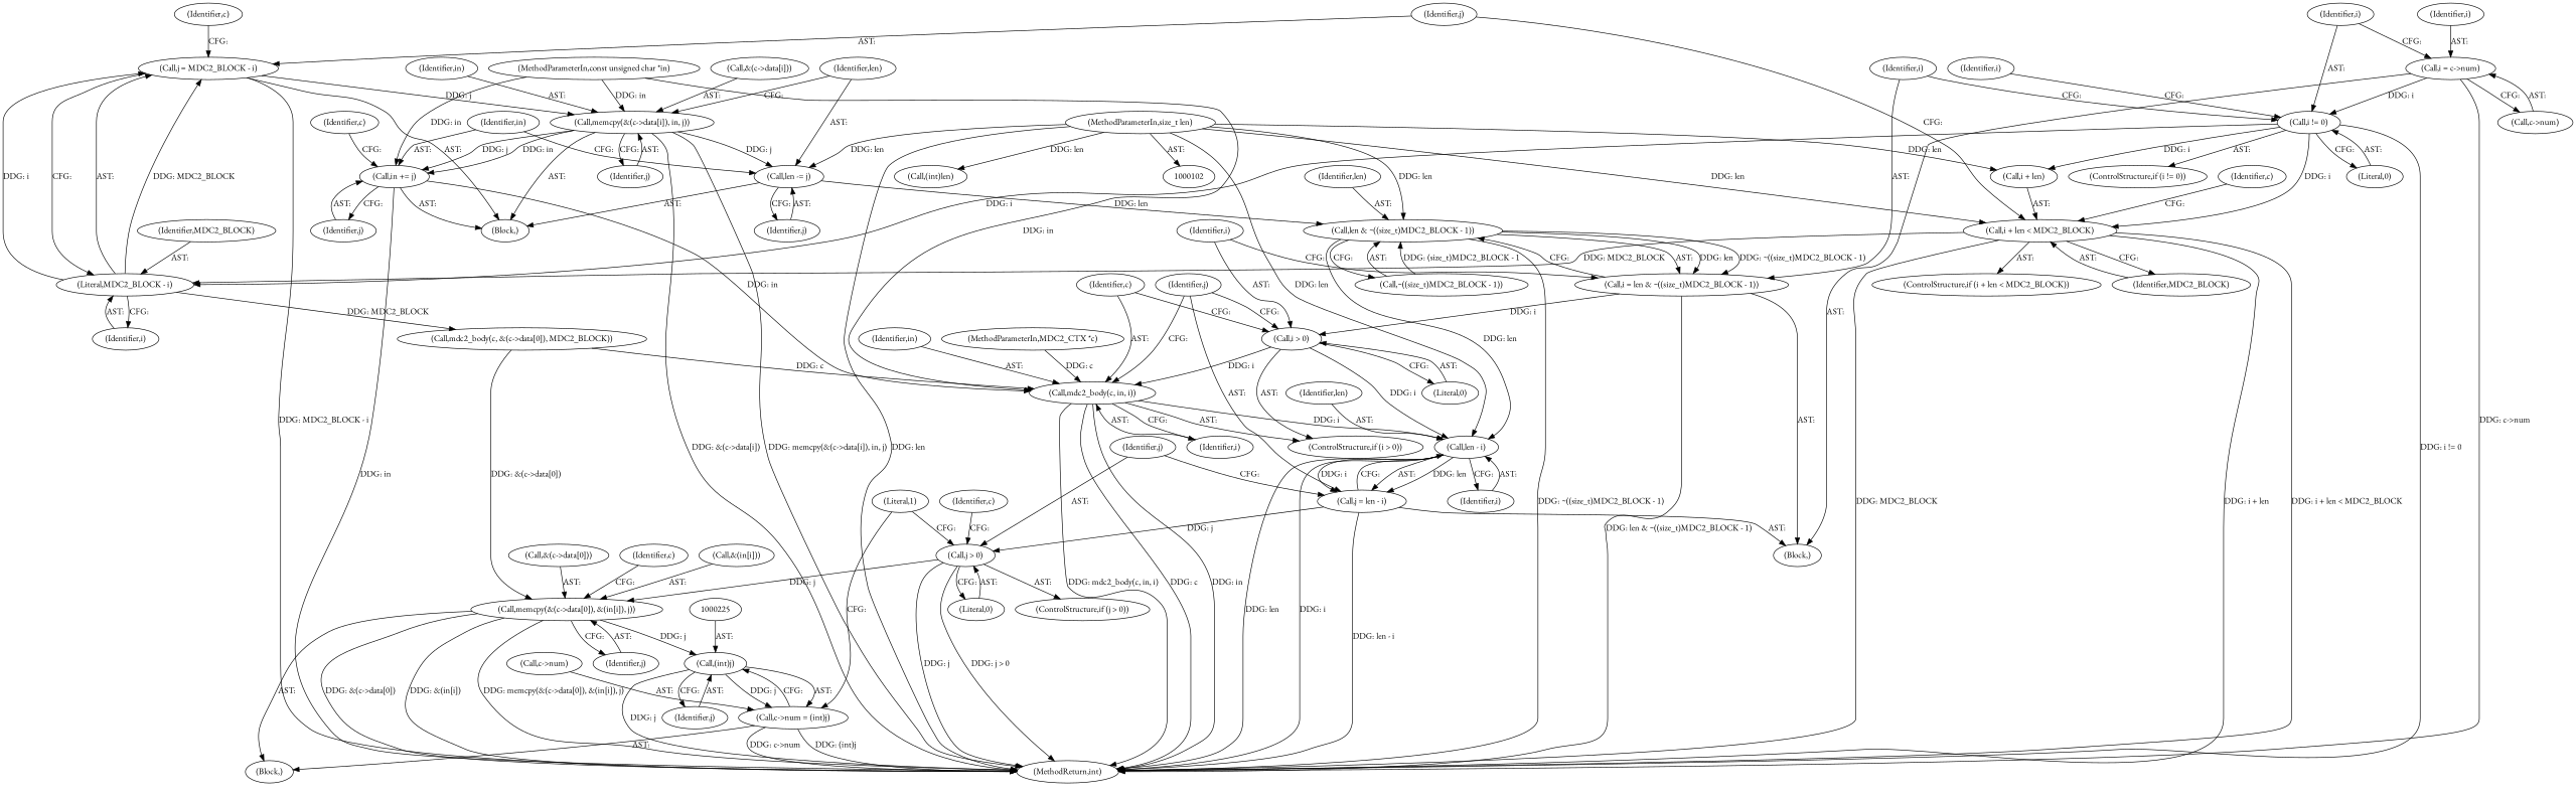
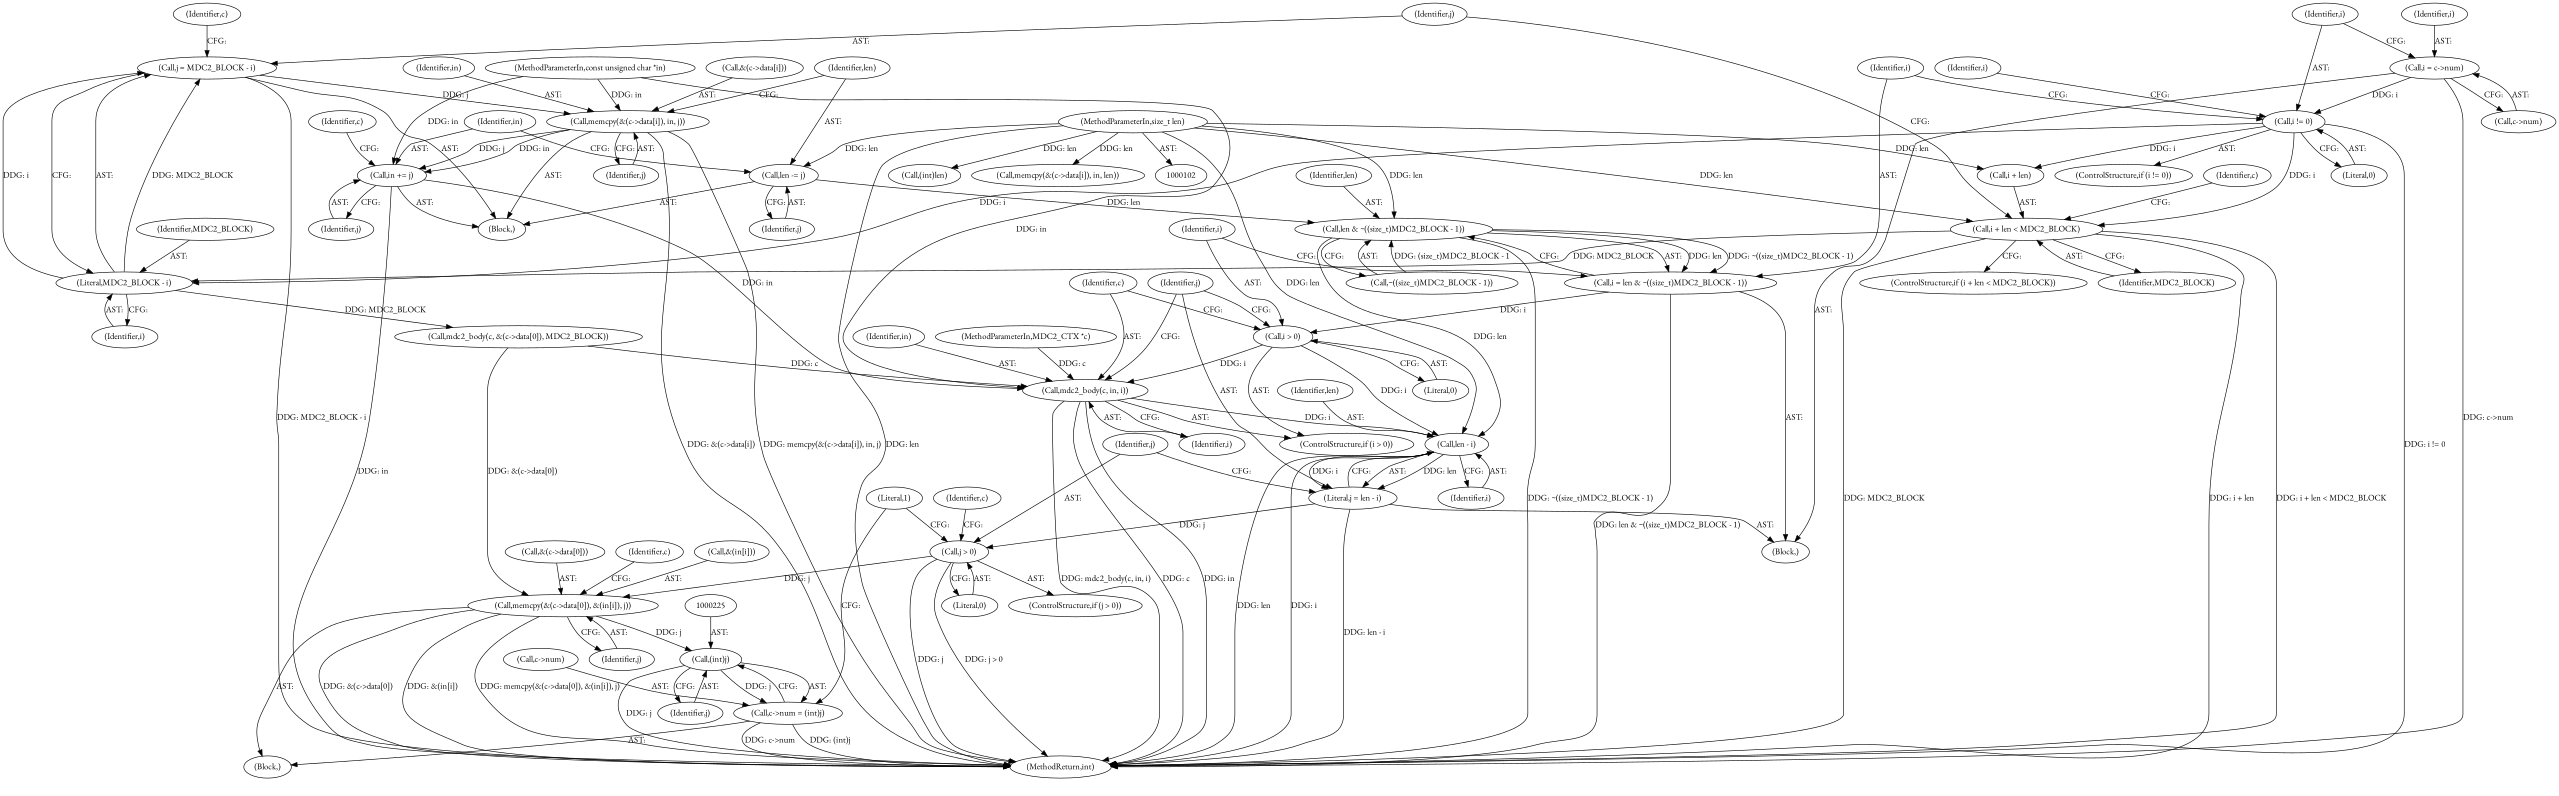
  digraph {
    fontname="EB Garamond"
    node [fontname="EB Garamond"]
    edge [fontname="EB Garamond"]
    n1 [label="(Call,j = MDC2_BLOCK - i)"]
    n2 [label="(Literal,MDC2_BLOCK - i)"]
    n3 [label="(Call,memcpy(&(c->data[i]), in, j))"]
    n4 [label="(MethodReturn,int)"]
    n5 [label="(Block,)"]
    n6 [label="(Call,mdc2_body(c, &(c->data[0]), MDC2_BLOCK))"]
    n7 [label="(Identifier,i)"]
    n8 [label="(Call,len -= j)"]
    n9 [label="(Call,in += j)"]
    n10 [label="(Identifier,j)"]
    n11 [label="(Call,mdc2_body(c, in, i))"]
    n12 [label="(Call,memcpy(&(c->data[0]), &(in[i]), j))"]
    n13 [label="(Call,i + len < MDC2_BLOCK)"]
    n14 [label="(ControlStructure,if (i + len < MDC2_BLOCK))"]
    n15 [label="(Identifier,MDC2_BLOCK)"]
    n16 [label="(Call,i != 0)"]
    n17 [label="(Literal,0)"]
    n18 [label="(Call,i + len)"]
    n19 [label="(ControlStructure,if (i != 0))"]
    n20 [label="(Call,i = c->num)"]
    n21 [label="(Block,)"]
    n22 [label="(Call,c->num)"]
    n23 [label="(MethodParameterIn,size_t len)"]
    n24 [label="(Call,len & ~((size_t)MDC2_BLOCK - 1))"]
    n25 [label="(Call,len - i)"]
    n26 [label="(Call,(int)len)"]
+   n27 [label="(Call,memcpy(&(c->data[i]), in, len))"]
    1000102
    n29 [label="(Identifier,j)"]
    n30 [label="(Call,i = len & ~((size_t)MDC2_BLOCK - 1))"]
    n31 [label="(Call,~((size_t)MDC2_BLOCK - 1))"]
-   n32 [label="(Call,j = len - i)"]
+   n32 [label="(Literal,j = len - i)"]
    n33 [label="(Identifier,i)"]
    n34 [label="(Identifier,j)"]
    n35 [label="(Call,i > 0)"]
    n36 [label="(ControlStructure,if (i > 0))"]
    n37 [label="(Literal,0)"]
    n38 [label="(Identifier,i)"]
    n39 [label="(Call,j > 0)"]
    n40 [label="(ControlStructure,if (j > 0))"]
    n41 [label="(Literal,0)"]
    n42 [label="(Call,(int)j)"]
    n43 [label="(Identifier,j)"]
    n44 [label="(Block,)"]
    n45 [label="(Call,c->num = (int)j)"]
    n46 [label="(Identifier,j)"]
    n47 [label="(Identifier,j)"]
    n48 [label="(Identifier,c)"]
    n49 [label="(Identifier,len)"]
    n50 [label="(Literal,1)"]
    n51 [label="(Identifier,c)"]
    n52 [label="(Identifier,i)"]
    n53 [label="(Identifier,MDC2_BLOCK)"]
    n54 [label="(Identifier,c)"]
    n55 [label="(Identifier,i)"]
    n56 [label="(Identifier,in)"]
    n57 [label="(Call,&(c->data[i]))"]
    n58 [label="(Identifier,i)"]
    n59 [label="(Call,&(c->data[0]))"]
    n60 [label="(Identifier,i)"]
    n61 [label="(Identifier,len)"]
    n62 [label="(MethodParameterIn,const unsigned char *in)"]
    n63 [label="(Identifier,i)"]
    n64 [label="(Identifier,in)"]
    n65 [label="(Identifier,c)"]
    n66 [label="(Identifier,c)"]
    n67 [label="(Call,&(in[i]))"]
    n68 [label="(Identifier,j)"]
    n69 [label="(Call,c->num)"]
    n70 [label="(Identifier,in)"]
    n71 [label="(MethodParameterIn,MDC2_CTX *c)"]
    n72 [label="(Identifier,c)"]
    n73 [label="(Identifier,j)"]
    n74 [label="(Identifier,len)"]
    1000225
    n1 -> n2 [label="CFG: "]
    n1 -> n3 [label="DDG: j"]
    n1 -> n4 [label="DDG: MDC2_BLOCK - i"]
    n1 -> n5 [label="AST: "]
    n2 -> n1 [label="AST: "]
    n2 -> n1 [label="DDG: MDC2_BLOCK"]
    n2 -> n1 [label="DDG: i"]
    n2 -> n6 [label="DDG: MDC2_BLOCK"]
    n2 -> n7 [label="CFG: "]
    n3 -> n4 [label="DDG: memcpy(&(c->data[i]), in, j)"]
    n3 -> n4 [label="DDG: &(c->data[i])"]
    n3 -> n5 [label="AST: "]
-   n3 -> n8 [label="DDG: j"]
    n3 -> n9 [label="DDG: j"]
    n3 -> n9 [label="DDG: in"]
    n3 -> n10 [label="CFG: "]
    n6 -> n11 [label="DDG: c"]
    n6 -> n12 [label="DDG: &(c->data[0])"]
    n7 -> n2 [label="AST: "]
    n8 -> n5 [label="AST: "]
    n8 -> n24 [label="DDG: len"]
    n8 -> n29 [label="CFG: "]
    n9 -> n4 [label="DDG: in"]
    n9 -> n5 [label="AST: "]
    n9 -> n11 [label="DDG: in"]
    n9 -> n34 [label="CFG: "]
    n10 -> n3 [label="AST: "]
    n11 -> n4 [label="DDG: mdc2_body(c, in, i)"]
    n11 -> n4 [label="DDG: c"]
    n11 -> n4 [label="DDG: in"]
    n11 -> n25 [label="DDG: i"]
    n11 -> n36 [label="AST: "]
    n11 -> n38 [label="CFG: "]
    n12 -> n4 [label="DDG: &(c->data[0])"]
    n12 -> n4 [label="DDG: &(in[i])"]
    n12 -> n4 [label="DDG: memcpy(&(c->data[0]), &(in[i]), j)"]
    n12 -> n42 [label="DDG: j"]
    n12 -> n43 [label="CFG: "]
    n12 -> n44 [label="AST: "]
    n13 -> n2 [label="DDG: MDC2_BLOCK"]
    n13 -> n4 [label="DDG: i + len"]
    n13 -> n4 [label="DDG: i + len < MDC2_BLOCK"]
    n13 -> n4 [label="DDG: MDC2_BLOCK"]
-   n13 -> n14 [label="AST: "]
+   n13 -> n14 [label="CFG: "]
    n13 -> n15 [label="CFG: "]
    n15 -> n13 [label="AST: "]
    n16 -> n2 [label="DDG: i"]
    n16 -> n4 [label="DDG: i != 0"]
    n16 -> n13 [label="DDG: i"]
    n16 -> n17 [label="CFG: "]
    n16 -> n18 [label="DDG: i"]
    n16 -> n19 [label="AST: "]
    n17 -> n16 [label="AST: "]
    n18 -> n13 [label="AST: "]
    n20 -> n4 [label="DDG: c->num"]
    n20 -> n16 [label="DDG: i"]
    n20 -> n21 [label="AST: "]
    n20 -> n22 [label="CFG: "]
    n22 -> n20 [label="AST: "]
    n23 -> n4 [label="DDG: len"]
    n23 -> n8 [label="DDG: len"]
    n23 -> n13 [label="DDG: len"]
    n23 -> n18 [label="DDG: len"]
    n23 -> n24 [label="DDG: len"]
    n23 -> n25 [label="DDG: len"]
    n23 -> n26 [label="DDG: len"]
+   n23 -> n27 [label="DDG: len"]
    n23 -> 1000102 [label="AST: "]
    n24 -> n4 [label="DDG: ~((size_t)MDC2_BLOCK - 1)"]
    n24 -> n25 [label="DDG: len"]
    n24 -> n30 [label="AST: "]
    n24 -> n30 [label="DDG: len"]
    n24 -> n30 [label="DDG: ~((size_t)MDC2_BLOCK - 1)"]
    n24 -> n31 [label="CFG: "]
    n25 -> n4 [label="DDG: len"]
    n25 -> n4 [label="DDG: i"]
    n25 -> n32 [label="AST: "]
    n25 -> n32 [label="DDG: len"]
    n25 -> n32 [label="DDG: i"]
    n25 -> n33 [label="CFG: "]
    n29 -> n8 [label="AST: "]
    n30 -> n4 [label="DDG: len & ~((size_t)MDC2_BLOCK - 1)"]
    n30 -> n21 [label="AST: "]
    n30 -> n24 [label="CFG: "]
    n30 -> n35 [label="DDG: i"]
    n31 -> n24 [label="AST: "]
    n31 -> n24 [label="DDG: (size_t)MDC2_BLOCK - 1"]
    n32 -> n4 [label="DDG: len - i"]
    n32 -> n21 [label="AST: "]
    n32 -> n25 [label="CFG: "]
    n32 -> n39 [label="DDG: j"]
    n33 -> n25 [label="AST: "]
    n34 -> n9 [label="AST: "]
    n35 -> n11 [label="DDG: i"]
    n35 -> n25 [label="DDG: i"]
    n35 -> n36 [label="AST: "]
    n35 -> n37 [label="CFG: "]
    n37 -> n35 [label="AST: "]
    n38 -> n11 [label="AST: "]
    n39 -> n4 [label="DDG: j"]
    n39 -> n4 [label="DDG: j > 0"]
    n39 -> n12 [label="DDG: j"]
    n39 -> n40 [label="AST: "]
    n39 -> n41 [label="CFG: "]
    n41 -> n39 [label="AST: "]
    n42 -> n4 [label="DDG: j"]
    n42 -> n45 [label="AST: "]
    n42 -> n45 [label="DDG: j"]
    n42 -> n46 [label="CFG: "]
    n43 -> n12 [label="AST: "]
    n45 -> n4 [label="DDG: c->num"]
    n45 -> n4 [label="DDG: (int)j"]
    n45 -> n42 [label="CFG: "]
    n45 -> n44 [label="AST: "]
    n46 -> n42 [label="AST: "]
    n47 -> n32 [label="CFG: "]
    n47 -> n39 [label="AST: "]
    n48 -> n9 [label="CFG: "]
    n49 -> n25 [label="AST: "]
    n50 -> n39 [label="CFG: "]
    n50 -> n45 [label="CFG: "]
    n51 -> n11 [label="AST: "]
    n51 -> n35 [label="CFG: "]
    n52 -> n20 [label="AST: "]
    n53 -> n2 [label="AST: "]
    n54 -> n1 [label="CFG: "]
    n55 -> n16 [label="CFG: "]
    n56 -> n11 [label="AST: "]
    n57 -> n3 [label="AST: "]
    n58 -> n30 [label="CFG: "]
    n58 -> n35 [label="AST: "]
    n59 -> n12 [label="AST: "]
    n60 -> n16 [label="CFG: "]
    n60 -> n30 [label="AST: "]
    n61 -> n3 [label="CFG: "]
    n61 -> n8 [label="AST: "]
    n62 -> n3 [label="DDG: in"]
    n62 -> n9 [label="DDG: in"]
    n62 -> n11 [label="DDG: in"]
    n63 -> n16 [label="AST: "]
    n63 -> n20 [label="CFG: "]
    n64 -> n8 [label="CFG: "]
    n64 -> n9 [label="AST: "]
    n65 -> n12 [label="CFG: "]
    n66 -> n39 [label="CFG: "]
    n67 -> n12 [label="AST: "]
    n68 -> n11 [label="CFG: "]
    n68 -> n32 [label="AST: "]
    n68 -> n35 [label="CFG: "]
    n69 -> n45 [label="AST: "]
    n70 -> n3 [label="AST: "]
    n71 -> n11 [label="DDG: c"]
    n72 -> n13 [label="CFG: "]
    n73 -> n1 [label="AST: "]
    n73 -> n13 [label="CFG: "]
    n74 -> n24 [label="AST: "]
    1000225 -> n42 [label="AST: "]
  }
